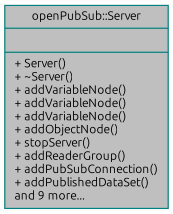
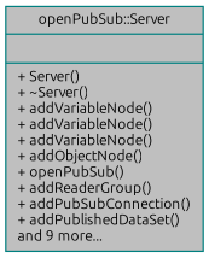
  digraph {
    fontname=Ubuntu
-   n1 [color=teal fillcolor=grey75 fontcolor=black fontname=Ubuntu fontsize=10 height=0.2 label="{openPubSub::Server\n||+ Server()\l+ ~Server()\l+ addVariableNode()\l+ addVariableNode()\l+ addVariableNode()\l+ addObjectNode()\l+ stopServer()\l+ addReaderGroup()\l+ addPubSubConnection()\l+ addPublishedDataSet()\land 9 more...\l}" shape=record style=filled width=0.4]
+   n1 [color=teal fillcolor=grey75 fontcolor=black fontname=Ubuntu fontsize=10 height=0.2 label="{openPubSub::Server\n||+ Server()\l+ ~Server()\l+ addVariableNode()\l+ addVariableNode()\l+ addVariableNode()\l+ addObjectNode()\l+ openPubSub()\l+ addReaderGroup()\l+ addPubSubConnection()\l+ addPublishedDataSet()\land 9 more...\l}" shape=record style=filled width=0.4]
  }
